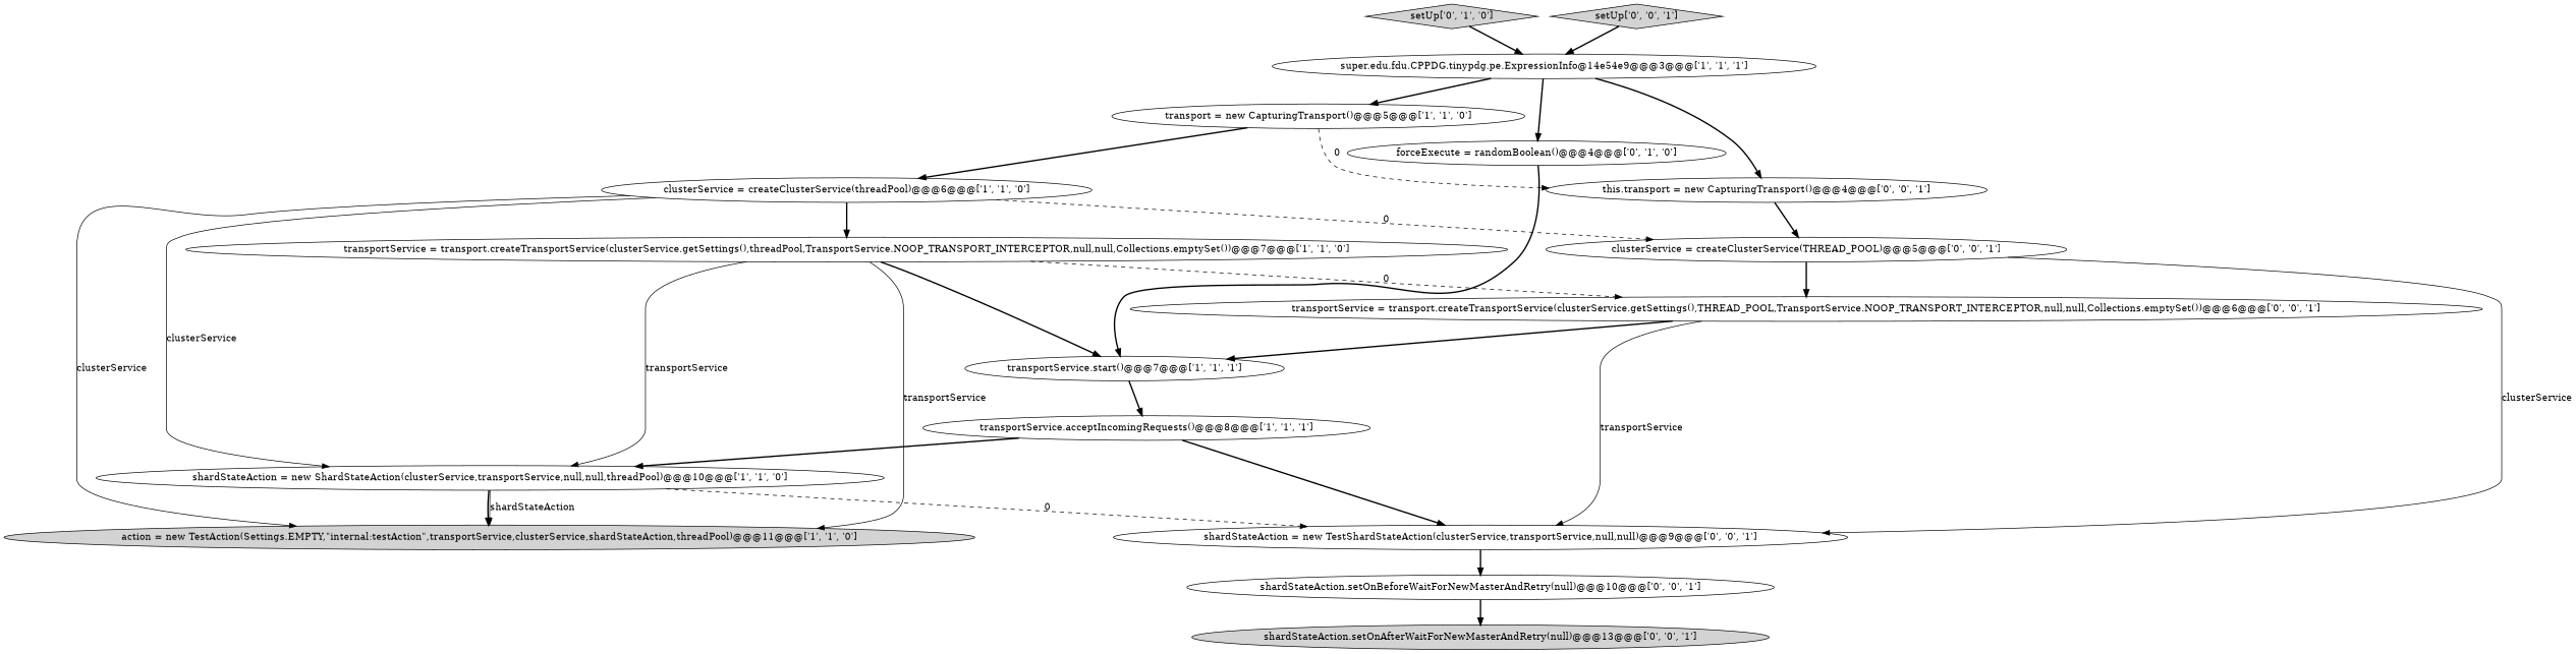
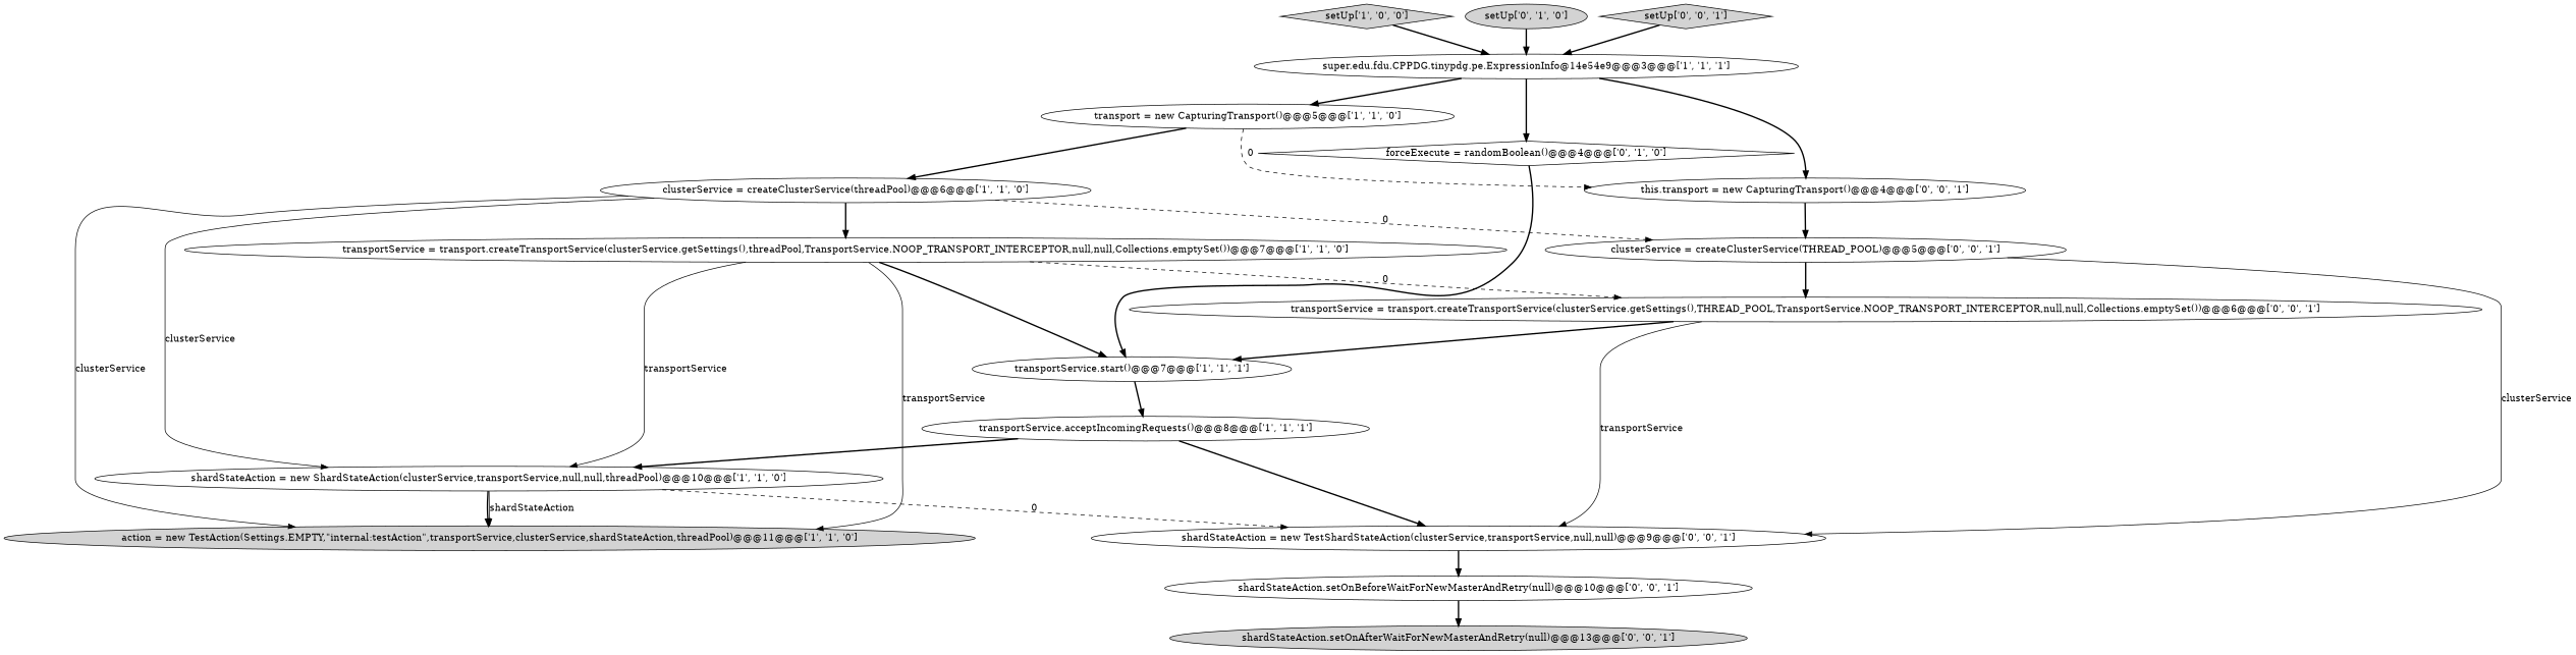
  digraph {
    node [fillcolor=white shape=ellipse style=filled]
    edge [style=bold]
    n1 [label="clusterService = createClusterService(THREAD_POOL)@@@5@@@['0', '0', '1']"]
    n2 [label="transportService = transport.createTransportService(clusterService.getSettings(),THREAD_POOL,TransportService.NOOP_TRANSPORT_INTERCEPTOR,null,null,Collections.emptySet())@@@6@@@['0', '0', '1']"]
    n3 [label="shardStateAction = new TestShardStateAction(clusterService,transportService,null,null)@@@9@@@['0', '0', '1']"]
    n4 [label="transportService.start()@@@7@@@['1', '1', '1']"]
    n5 [label="shardStateAction.setOnBeforeWaitForNewMasterAndRetry(null)@@@10@@@['0', '0', '1']"]
    n6 [label="super.edu.fdu.CPPDG.tinypdg.pe.ExpressionInfo@14e54e9@@@3@@@['1', '1', '1']"]
    n7 [label="this.transport = new CapturingTransport()@@@4@@@['0', '0', '1']"]
    n8 [label="transport = new CapturingTransport()@@@5@@@['1', '1', '0']"]
-   n9 [label="forceExecute = randomBoolean()@@@4@@@['0', '1', '0']"]
+   n9 [label="forceExecute = randomBoolean()@@@4@@@['0', '1', '0']" shape=diamond]
    n10 [label="clusterService = createClusterService(threadPool)@@@6@@@['1', '1', '0']"]
    n11 [fillcolor=lightgray label="shardStateAction.setOnAfterWaitForNewMasterAndRetry(null)@@@13@@@['0', '0', '1']"]
    n12 [label="transportService = transport.createTransportService(clusterService.getSettings(),threadPool,TransportService.NOOP_TRANSPORT_INTERCEPTOR,null,null,Collections.emptySet())@@@7@@@['1', '1', '0']"]
    n13 [label="shardStateAction = new ShardStateAction(clusterService,transportService,null,null,threadPool)@@@10@@@['1', '1', '0']"]
    n14 [fillcolor=lightgray label="action = new TestAction(Settings.EMPTY,\"internal:testAction\",transportService,clusterService,shardStateAction,threadPool)@@@11@@@['1', '1', '0']"]
    n15 [label="transportService.acceptIncomingRequests()@@@8@@@['1', '1', '1']"]
-   n17 [fillcolor=lightgray label="setUp['0', '1', '0']" shape=diamond]
+   n16 [fillcolor=lightgray label="setUp['1', '0', '0']" shape=diamond]
+   n17 [fillcolor=lightgray label="setUp['0', '1', '0']"]
    n18 [fillcolor=lightgray label="setUp['0', '0', '1']" shape=diamond]
    n1 -> n2
    n1 -> n3 [label=clusterService style=solid]
    n2 -> n3 [label=transportService style=solid]
    n2 -> n4
    n3 -> n5
    n4 -> n15
    n5 -> n11
    n6 -> n7
    n6 -> n8
    n6 -> n9
    n7 -> n1
    n8 -> n7 [label=0 style=dashed]
    n8 -> n10
    n9 -> n4
    n10 -> n1 [label=0 style=dashed]
    n10 -> n12
    n10 -> n13 [label=clusterService style=solid]
    n10 -> n14 [label=clusterService style=solid]
    n12 -> n2 [label=0 style=dashed]
    n12 -> n4
    n12 -> n13 [label=transportService style=solid]
    n12 -> n14 [label=transportService style=solid]
    n13 -> n3 [label=0 style=dashed]
    n13 -> n14 [label=shardStateAction style=solid]
    n13 -> n14
    n15 -> n3
    n15 -> n13
+   n16 -> n6
    n17 -> n6
    n18 -> n6
  }
